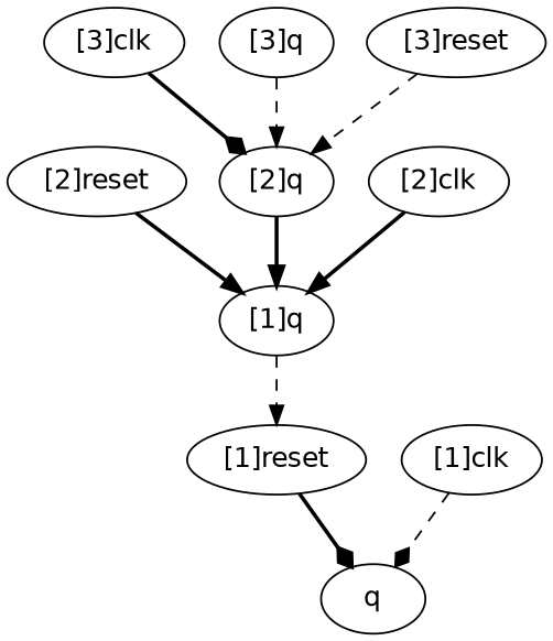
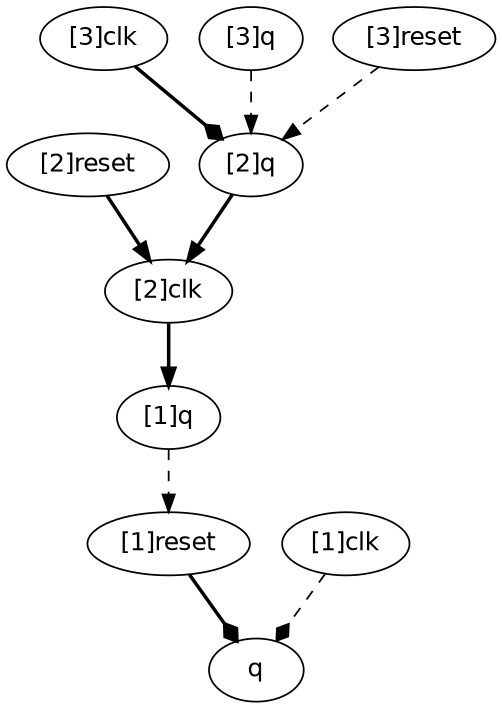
  strict digraph {
    fontname="DejaVu Sans"
    node [complexity=11 fontname="DejaVu Sans"]
    edge [arrowhead=normal fontname="DejaVu Sans" style=bold]
    "[2]reset" [importance=4.16666666667 rank=0.378787878788]
    "[1]q" [complexity=10 importance=4.0 rank=0.4]
    "[1]reset" [complexity=6 importance=0.833333333333 rank=0.138888888889]
    q [complexity=5 importance=0.666666666667 rank=0.133333333333]
    "[3]clk" [complexity=16 importance=82.8333333333 rank=5.17708333333]
    "[2]q" [complexity=15 importance=20.6666666667 rank=1.37777777778]
    "[3]q" [complexity=20 importance=104.0 rank=5.2]
    "[3]reset" [complexity=16 importance=20.8333333333 rank=1.30208333333]
    "[1]clk" [complexity=6 importance=2.83333333333 rank=0.472222222222]
    "[2]clk" [importance=16.1666666667 rank=1.4696969697]
-   "[2]reset" -> "[1]q"
+   "[2]reset" -> "[2]clk"
    "[1]q" -> "[1]reset" [style=dashed]
    "[1]reset" -> q [arrowhead=diamond]
    "[3]clk" -> "[2]q" [arrowhead=diamond]
-   "[2]q" -> "[1]q"
+   "[2]q" -> "[2]clk"
    "[3]q" -> "[2]q" [style=dashed]
    "[3]reset" -> "[2]q" [style=dashed]
    "[1]clk" -> q [arrowhead=diamond style=dashed]
    "[2]clk" -> "[1]q"
  }
